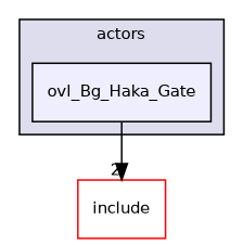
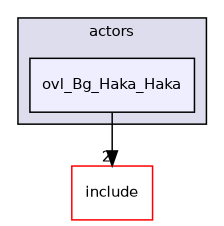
  digraph {
    compound=true
    node [fontname=Helvetica fontsize=10 shape=box style=filled]
-   n1 [fillcolor="#eeeeff" label=ovl_Bg_Haka_Gate pencolor=black]
+   n1 [fillcolor="#eeeeff" label=ovl_Bg_Haka_Haka pencolor=black]
    n2 [color=red fillcolor=white label=include]
    subgraph cluster_1 {
      bgcolor="#ddddee"
      fontname=Helvetica
      fontsize=10
      label=actors
      pencolor=black
      n1
    }
    n1 -> n2 [headlabel=2 labeldistance=1.5 labelfontname=Helvetica labelfontsize=10]
  }
